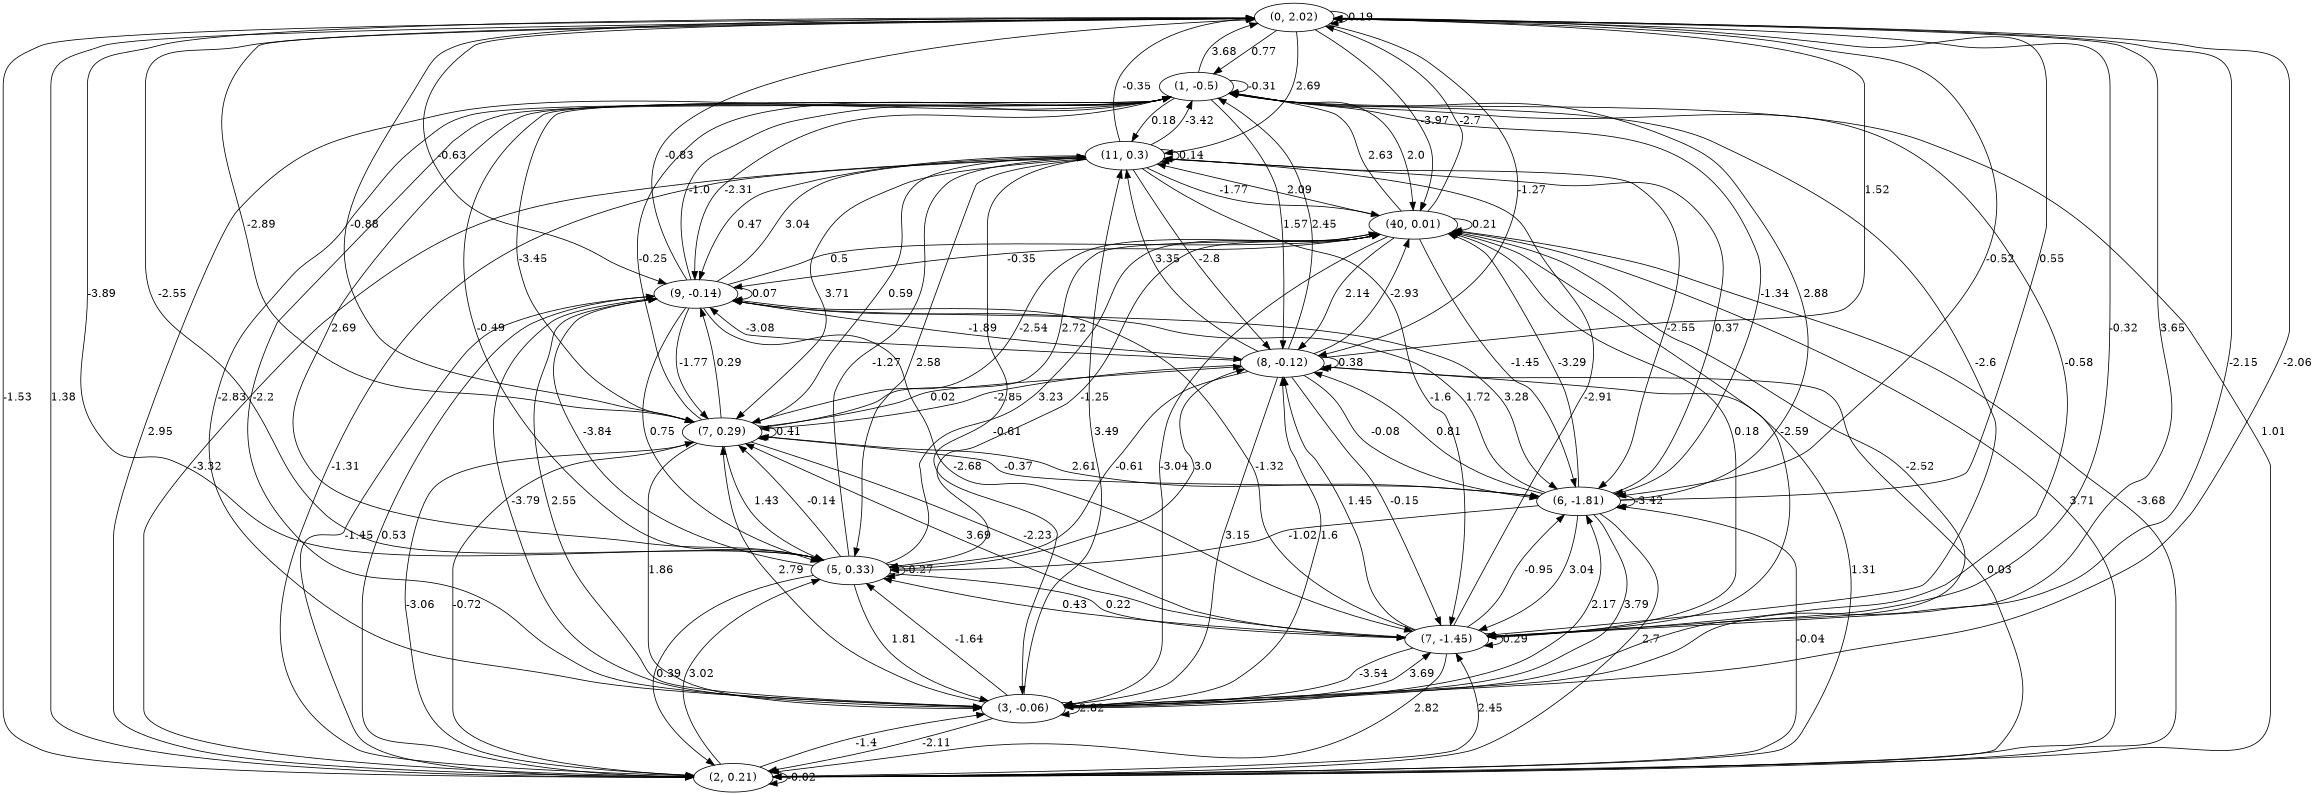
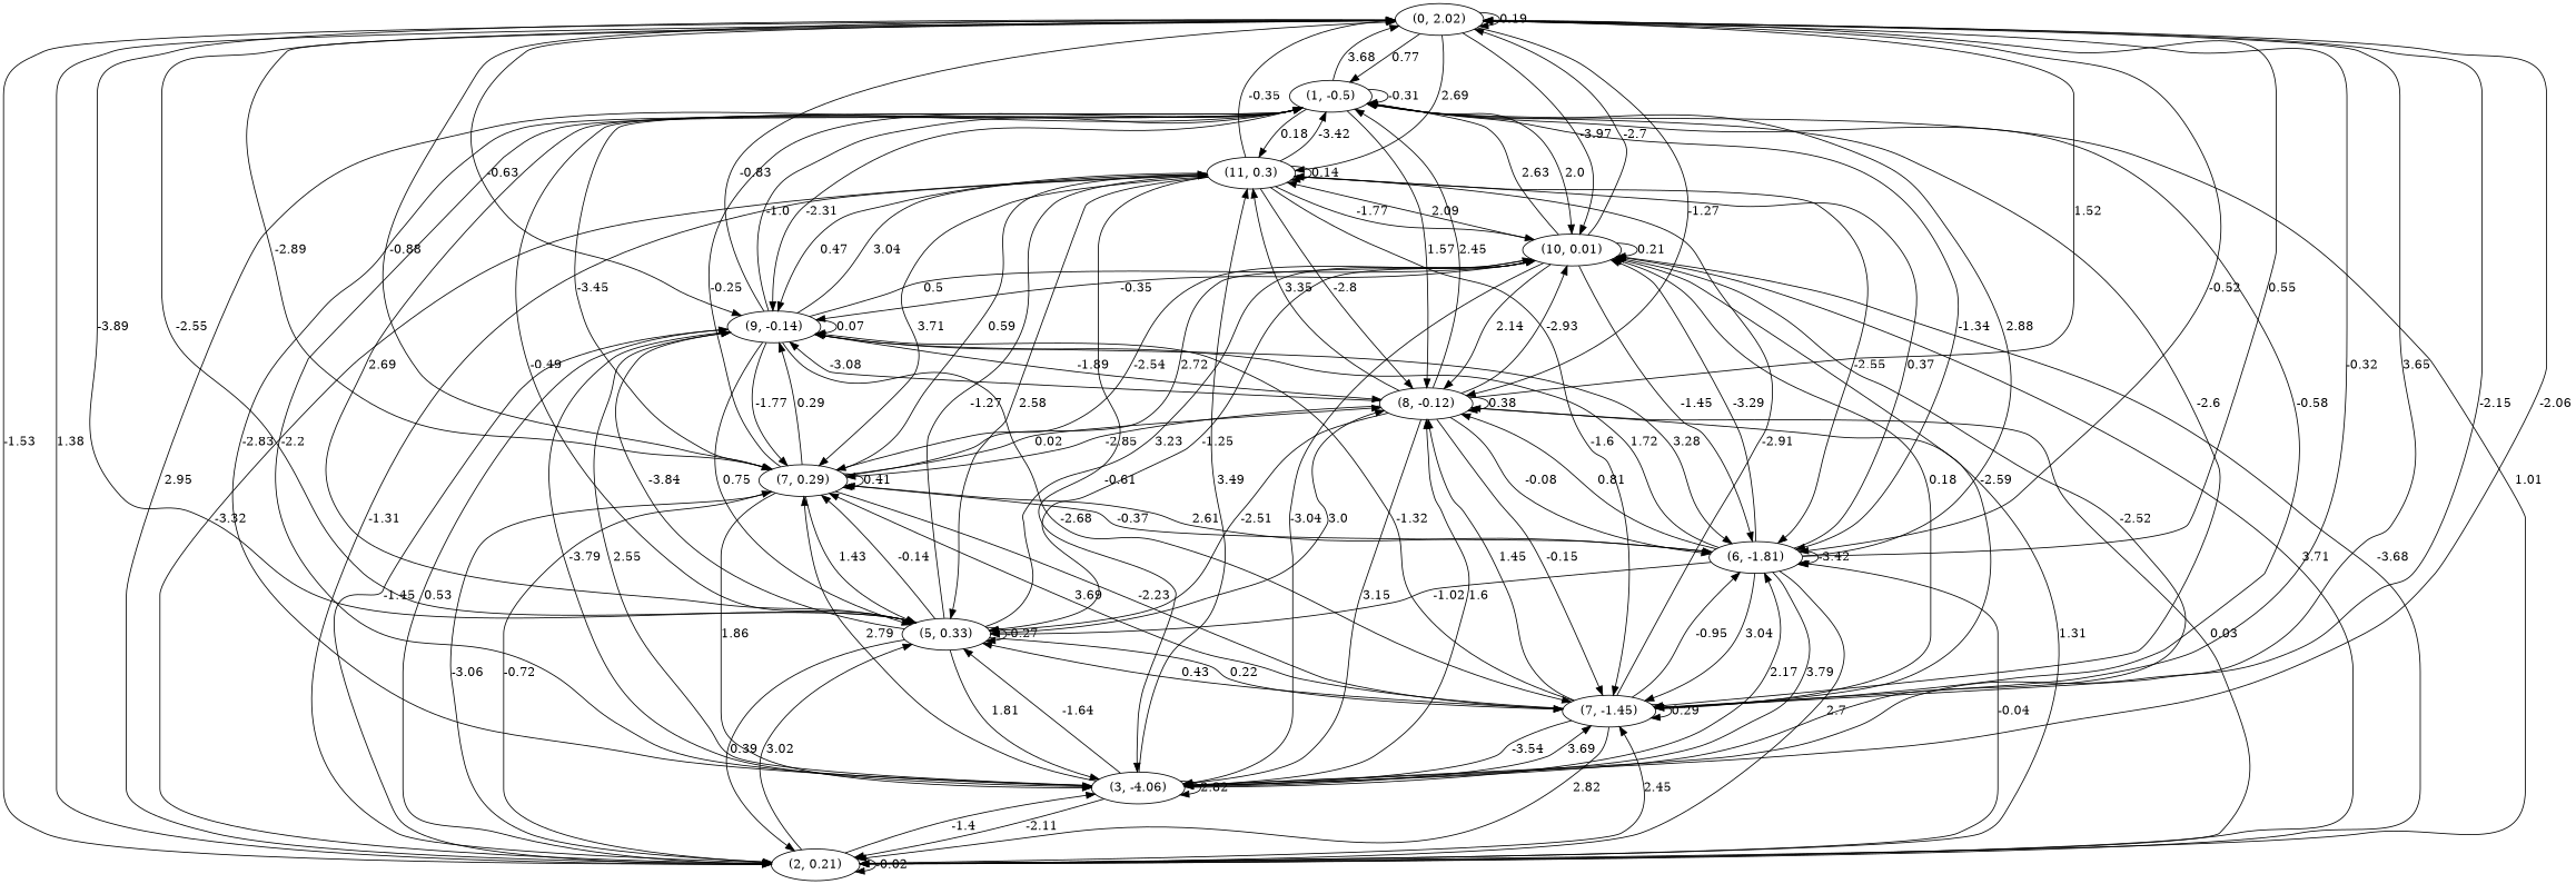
  digraph {
    n1 [label="(0, 2.02)"]
    n2 [label="(1, -0.5)"]
    n3 [label="(2, 0.21)"]
-   n4 [label="(3, -0.06)"]
+   n4 [label="(3, -4.06)"]
    n5 [label="(7, -1.45)"]
    n6 [label="(5, 0.33)"]
    n7 [label="(6, -1.81)"]
    n8 [label="(7, 0.29)"]
    n9 [label="(8, -0.12)"]
    n10 [label="(9, -0.14)"]
-   n11 [label="(40, 0.01)"]
+   n11 [label="(10, 0.01)"]
    n12 [label="(11, 0.3)"]
    n1 -> n1 [label=0.19]
    n1 -> n2 [label=0.77]
    n1 -> n3 [label=-1.53]
    n1 -> n4 [label=-2.15]
    n1 -> n5 [label=3.65]
    n1 -> n6 [label=-2.55]
    n1 -> n7 [label=-0.52]
    n1 -> n8 [label=-2.89]
    n1 -> n9 [label=-1.27]
    n1 -> n10 [label=-0.63]
    n1 -> n11 [label=-3.97]
    n1 -> n12 [label=2.69]
    n2 -> n1 [label=3.68]
    n2 -> n2 [label=-0.31]
    n2 -> n3 [label=2.95]
    n2 -> n4 [label=-2.2]
    n2 -> n5 [label=-2.6]
    n2 -> n6 [label=-0.49]
    n2 -> n7 [label=-1.34]
    n2 -> n8 [label=-3.45]
    n2 -> n9 [label=1.57]
    n2 -> n10 [label=-2.31]
    n2 -> n11 [label=2.0]
    n2 -> n12 [label=0.18]
    n3 -> n1 [label=1.38]
    n3 -> n2 [label=1.01]
    n3 -> n3 [label=-0.02]
    n3 -> n4 [label=-1.4]
    n3 -> n5 [label=2.45]
    n3 -> n6 [label=3.02]
    n3 -> n7 [label=-0.04]
    n3 -> n8 [label=-0.72]
    n3 -> n9 [label=0.03]
    n3 -> n10 [label=0.53]
    n3 -> n11 [label=3.71]
    n3 -> n12 [label=-1.31]
    n4 -> n1 [label=-2.06]
    n4 -> n2 [label=-2.83]
    n4 -> n3 [label=-2.11]
    n4 -> n4 [label=2.82]
    n4 -> n5 [label=3.69]
    n4 -> n6 [label=-1.64]
    n4 -> n7 [label=2.17]
    n4 -> n8 [label=2.79]
    n4 -> n9 [label=1.6]
    n4 -> n10 [label=2.55]
    n4 -> n11 [label=-2.52]
    n4 -> n12 [label=3.49]
    n5 -> n1 [label=-0.32]
    n5 -> n2 [label=-0.58]
    n5 -> n3 [label=2.82]
    n5 -> n4 [label=-3.54]
    n5 -> n5 [label=0.29]
    n5 -> n6 [label=0.43]
    n5 -> n7 [label=-0.95]
    n5 -> n8 [label=3.69]
    n5 -> n9 [label=1.45]
    n5 -> n10 [label=-1.32]
    n5 -> n11 [label=0.18]
    n5 -> n12 [label=-2.91]
    n6 -> n1 [label=-3.89]
    n6 -> n2 [label=2.69]
    n6 -> n3 [label=0.39]
    n6 -> n4 [label=1.81]
    n6 -> n5 [label=0.22]
    n6 -> n6 [label=-0.27]
    n6 -> n8 [label=-0.14]
    n6 -> n9 [label=3.0]
    n6 -> n10 [label=-3.84]
    n6 -> n11 [label=3.23]
    n6 -> n12 [label=-1.27]
    n7 -> n1 [label=0.55]
    n7 -> n2 [label=2.88]
    n7 -> n3 [label=2.7]
    n7 -> n4 [label=3.79]
    n7 -> n5 [label=3.04]
    n7 -> n6 [label=-1.02]
    n7 -> n7 [label=-3.42]
    n7 -> n8 [label=-0.37]
    n7 -> n9 [label=0.81]
    n7 -> n10 [label=1.72]
    n7 -> n11 [label=-3.29]
    n7 -> n12 [label=0.37]
    n8 -> n1 [label=-0.88]
    n8 -> n2 [label=-0.25]
    n8 -> n3 [label=-3.06]
    n8 -> n4 [label=1.86]
    n8 -> n5 [label=-2.23]
    n8 -> n6 [label=1.43]
    n8 -> n7 [label=2.61]
    n8 -> n8 [label=0.41]
    n8 -> n9 [label=0.02]
    n8 -> n10 [label=0.29]
    n8 -> n11 [label=2.72]
    n8 -> n12 [label=0.59]
    n9 -> n1 [label=1.52]
    n9 -> n2 [label=2.45]
    n9 -> n3 [label=1.31]
    n9 -> n4 [label=3.15]
    n9 -> n5 [label=-0.15]
-   n9 -> n6 [label=-0.61]
+   n9 -> n6 [label=-2.51]
    n9 -> n7 [label=-0.08]
    n9 -> n8 [label=-2.85]
    n9 -> n9 [label=0.38]
    n9 -> n10 [label=-3.08]
    n9 -> n11 [label=-2.93]
    n9 -> n12 [label=3.35]
    n10 -> n1 [label=-0.83]
    n10 -> n2 [label=-1.0]
    n10 -> n3 [label=-1.45]
    n10 -> n4 [label=-3.79]
    n10 -> n5 [label=-2.68]
    n10 -> n6 [label=0.75]
    n10 -> n7 [label=3.28]
    n10 -> n8 [label=-1.77]
    n10 -> n9 [label=-1.89]
    n10 -> n10 [label=0.07]
    n10 -> n11 [label=0.5]
    n10 -> n12 [label=3.04]
    n11 -> n1 [label=-2.7]
    n11 -> n2 [label=2.63]
    n11 -> n3 [label=-3.68]
    n11 -> n4 [label=-3.04]
    n11 -> n5 [label=-2.59]
    n11 -> n6 [label=-1.25]
    n11 -> n7 [label=-1.45]
    n11 -> n8 [label=-2.54]
    n11 -> n9 [label=2.14]
    n11 -> n10 [label=-0.35]
    n11 -> n11 [label=0.21]
    n11 -> n12 [label=2.09]
    n12 -> n1 [label=-0.35]
    n12 -> n2 [label=-3.42]
    n12 -> n3 [label=-3.32]
    n12 -> n4 [label=-0.61]
    n12 -> n5 [label=-1.6]
    n12 -> n6 [label=2.58]
    n12 -> n7 [label=-2.55]
    n12 -> n8 [label=3.71]
    n12 -> n9 [label=-2.8]
    n12 -> n10 [label=0.47]
    n12 -> n11 [label=-1.77]
    n12 -> n12 [label=0.14]
  }
